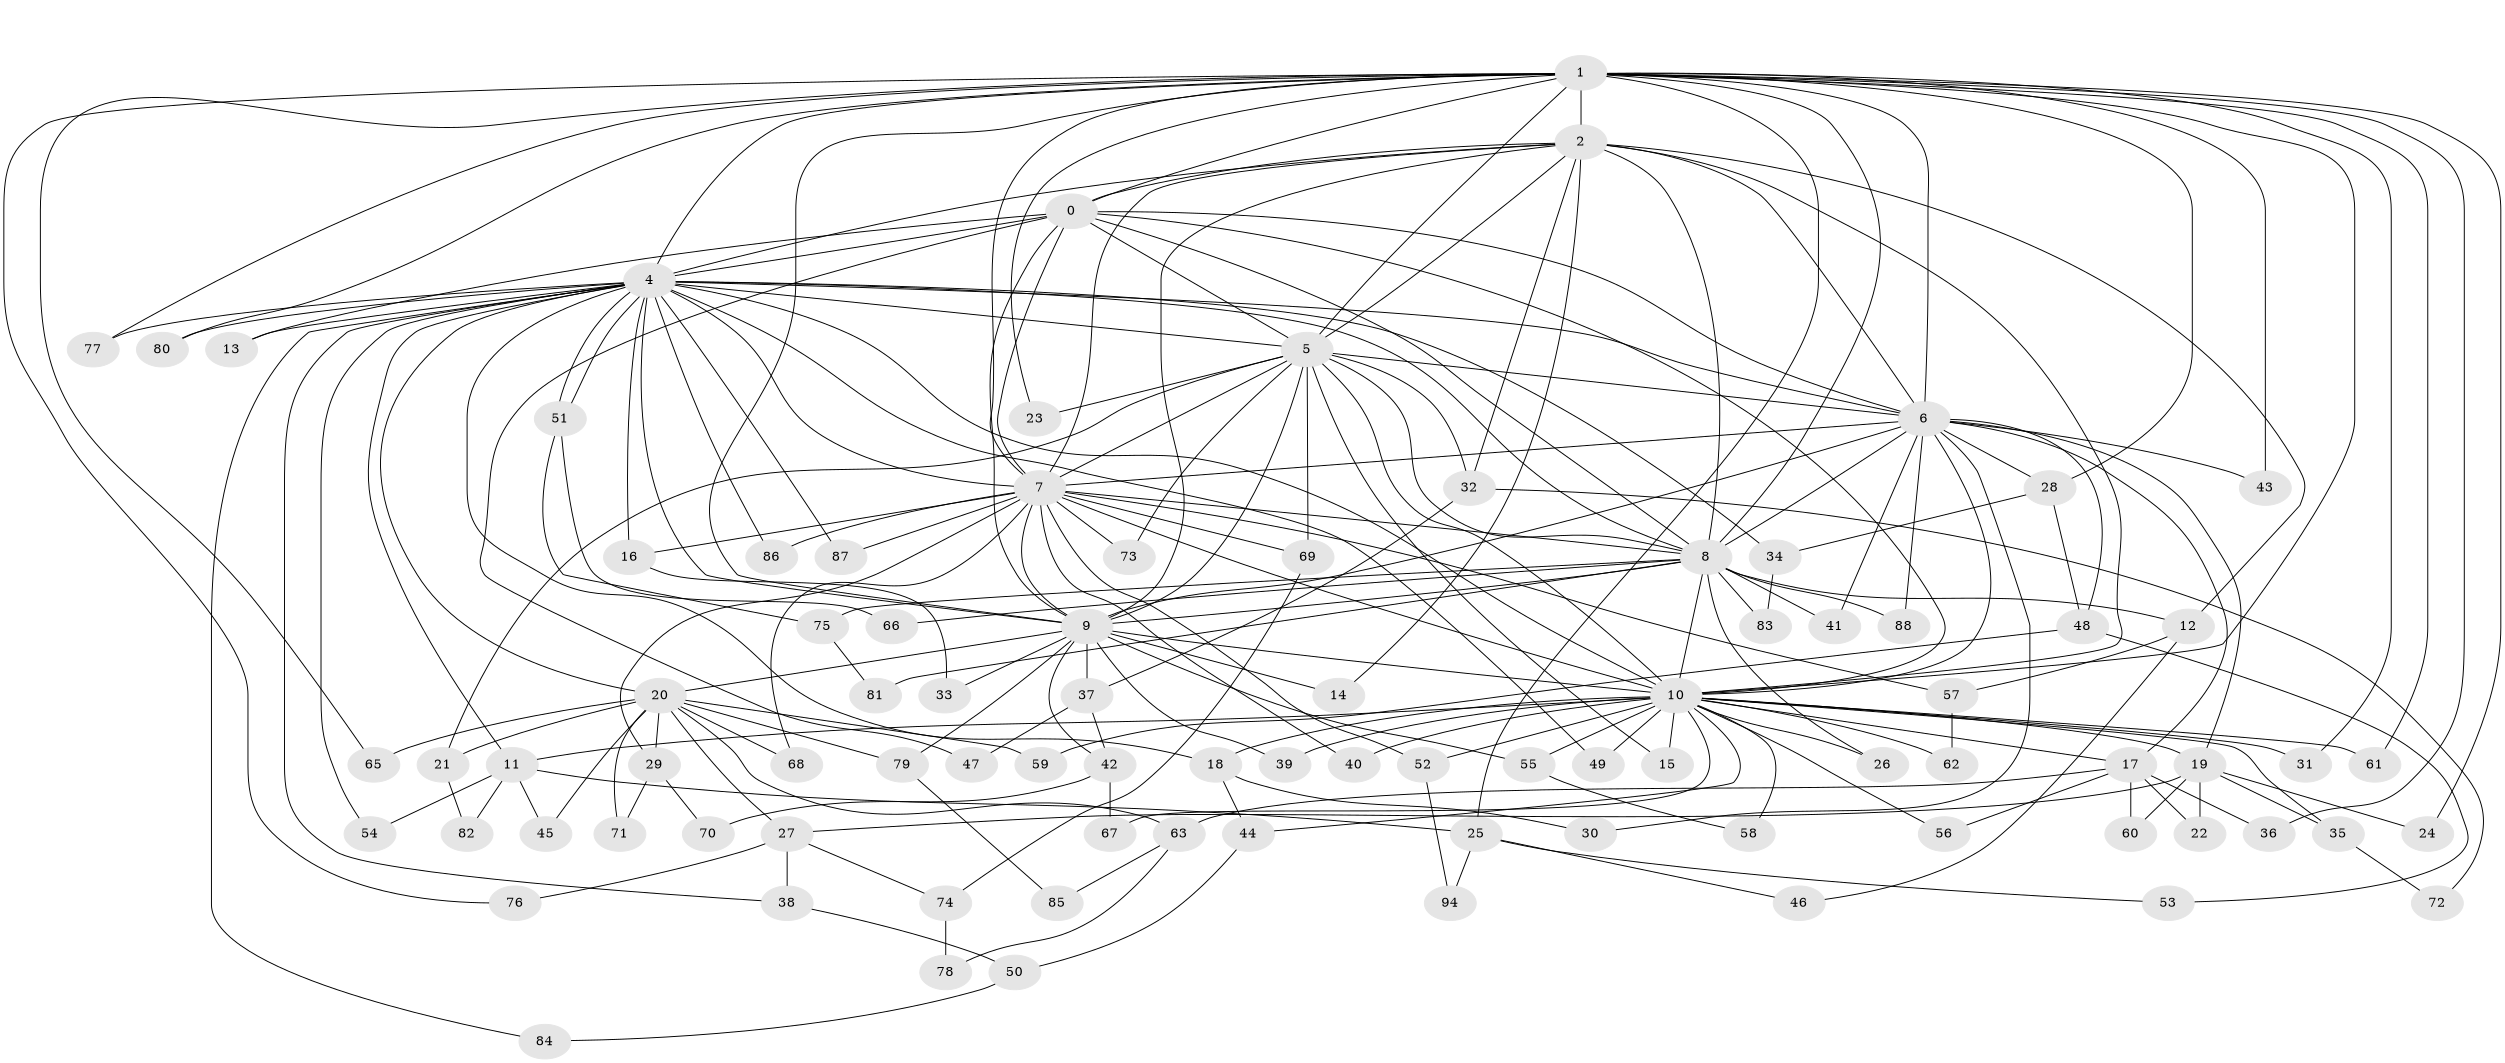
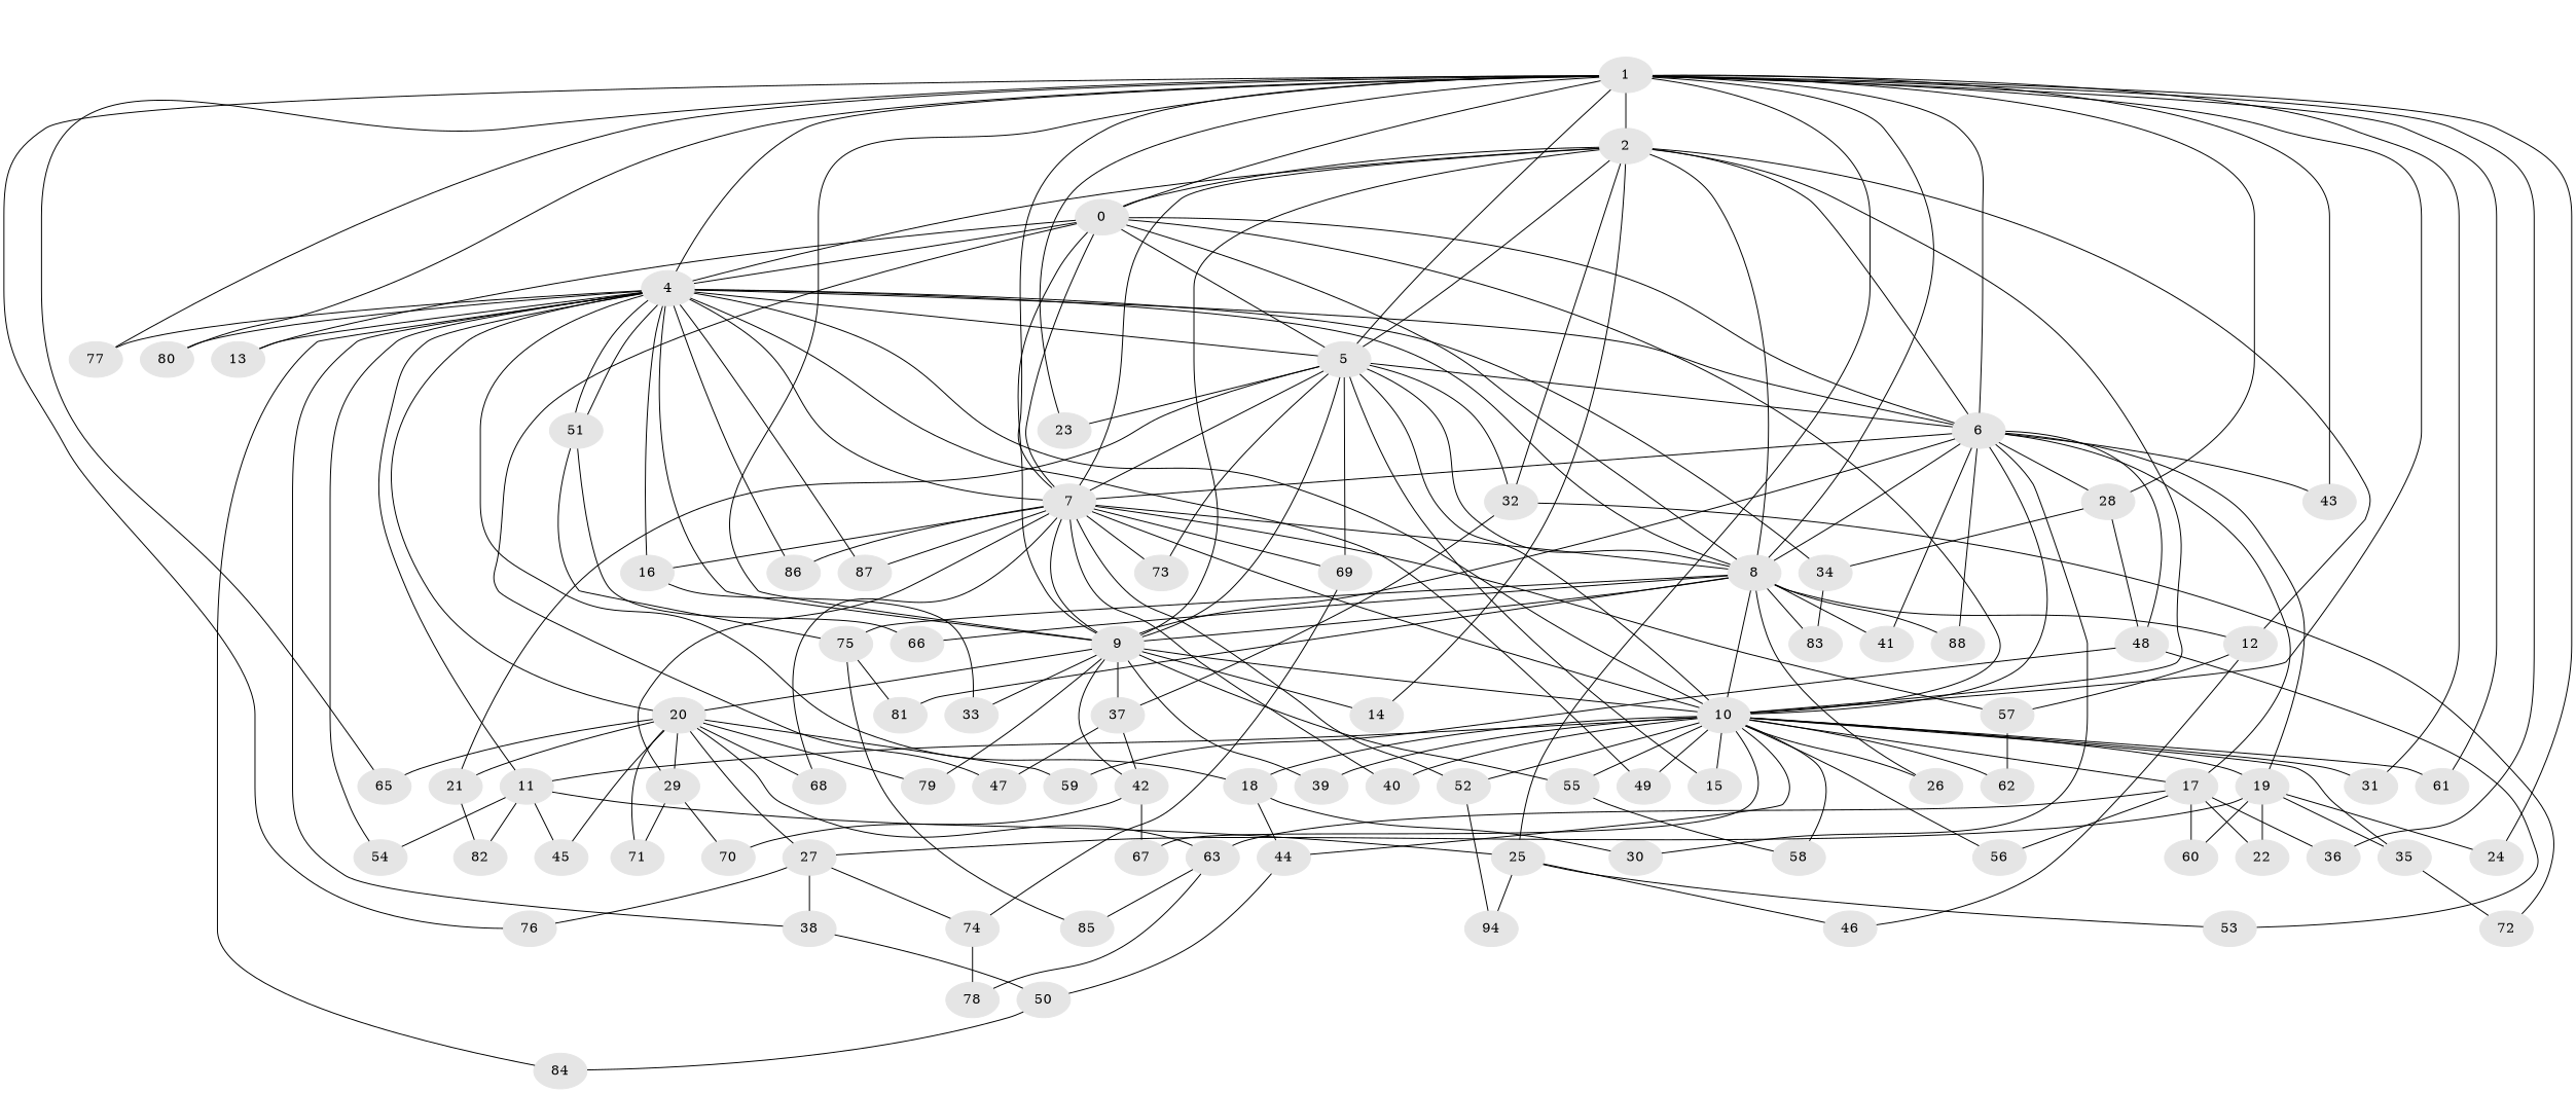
  graph {
    node [color=gray90 style=filled]
    1
    2
    n3 [label=0]
    4
    5
    6
    7
    8
    9
    10
    23
    24
    25
    28
    31
    36
    43
    61
    65
    76
    77
    80
    12
    14
    32
    13
    47
    11
    16
    18
    20
    34
    38
    49
    51
    54
    84
    86
    87
    15
    21
    69
    73
    17
    19
    30
    41
    48
    88
    29
    40
    52
    57
    68
    26
    66
    75
    81
    83
    33
    37
    39
    42
    55
    79
    35
    44
    56
    58
    62
    67
    46
    53
    n74 [label=94]
    72
    45
    82
    63
    27
    59
    71
    50
    74
    22
    60
    70
    85
    78
    1 -- 2
    1 -- n3
    1 -- 4
    1 -- 5
    1 -- 6
    1 -- 7
    1 -- 8
    1 -- 9
    1 -- 10
    1 -- 23
    1 -- 24
    1 -- 25
    1 -- 28
    1 -- 31
    1 -- 36
    1 -- 43
    1 -- 61
    1 -- 65
    1 -- 76
    1 -- 77
    1 -- 80
    2 -- n3
    2 -- 4
    2 -- 5
    2 -- 6
    2 -- 7
    2 -- 8
    2 -- 9
    2 -- 10
    2 -- 12
    2 -- 14
    2 -- 32
    n3 -- 4
    n3 -- 5
    n3 -- 6
    n3 -- 7
    n3 -- 8
    n3 -- 9
    n3 -- 10
    n3 -- 13
    n3 -- 47
    4 -- 5
    4 -- 6
    4 -- 7
    4 -- 8
    4 -- 9
    4 -- 10
    4 -- 77
    4 -- 80
    4 -- 13
    4 -- 11
    4 -- 16
    4 -- 18
    4 -- 20
    4 -- 34
    4 -- 38
    4 -- 49
    4 -- 51
    4 -- 51
    4 -- 54
    4 -- 84
    4 -- 86
    4 -- 87
    5 -- 6
    5 -- 7
    5 -- 8
    5 -- 9
    5 -- 10
    5 -- 23
    5 -- 32
    5 -- 15
    5 -- 21
    5 -- 69
    5 -- 73
    6 -- 7
    6 -- 8
    6 -- 9
    6 -- 10
    6 -- 28
    6 -- 43
    6 -- 17
    6 -- 19
    6 -- 30
    6 -- 41
    6 -- 48
    6 -- 88
    7 -- 8
    7 -- 9
    7 -- 10
    7 -- 16
    7 -- 86
    7 -- 87
    7 -- 69
    7 -- 73
    7 -- 29
    7 -- 40
    7 -- 52
    7 -- 57
    7 -- 68
    8 -- 9
    8 -- 10
    8 -- 12
    8 -- 41
    8 -- 88
    8 -- 26
    8 -- 66
    8 -- 75
    8 -- 81
    8 -- 83
    9 -- 10
    9 -- 14
    9 -- 20
    9 -- 33
    9 -- 37
    9 -- 39
    9 -- 42
    9 -- 55
    9 -- 79
    10 -- 31
    10 -- 61
    10 -- 11
    10 -- 18
    10 -- 49
    10 -- 15
    10 -- 17
    10 -- 19
    10 -- 40
    10 -- 52
    10 -- 26
    10 -- 39
    10 -- 55
    10 -- 35
    10 -- 44
    10 -- 56
    10 -- 58
    10 -- 62
    10 -- 67
    25 -- 46
    25 -- 53
    25 -- n74
    28 -- 34
    28 -- 48
    12 -- 57
    12 -- 46
    32 -- 37
    32 -- 72
    11 -- 25
    11 -- 54
    11 -- 45
    11 -- 82
    16 -- 33
    18 -- 30
    18 -- 44
    20 -- 65
    20 -- 21
    20 -- 29
    20 -- 68
    20 -- 79
    20 -- 45
    20 -- 63
    20 -- 27
    20 -- 59
    20 -- 71
    34 -- 83
    38 -- 50
    51 -- 66
    51 -- 75
    21 -- 82
    69 -- 74
    17 -- 36
    17 -- 56
    17 -- 63
    17 -- 22
    17 -- 60
    19 -- 24
    19 -- 35
    19 -- 27
    19 -- 22
    19 -- 60
    48 -- 53
    48 -- 59
    29 -- 71
    29 -- 70
    52 -- n74
    57 -- 62
    75 -- 81
-   79 -- 85
+   75 -- 85
    37 -- 47
    37 -- 42
    42 -- 67
    42 -- 70
    55 -- 58
    35 -- 72
    44 -- 50
    63 -- 85
    63 -- 78
    27 -- 76
    27 -- 38
    27 -- 74
    50 -- 84
    74 -- 78
  }
